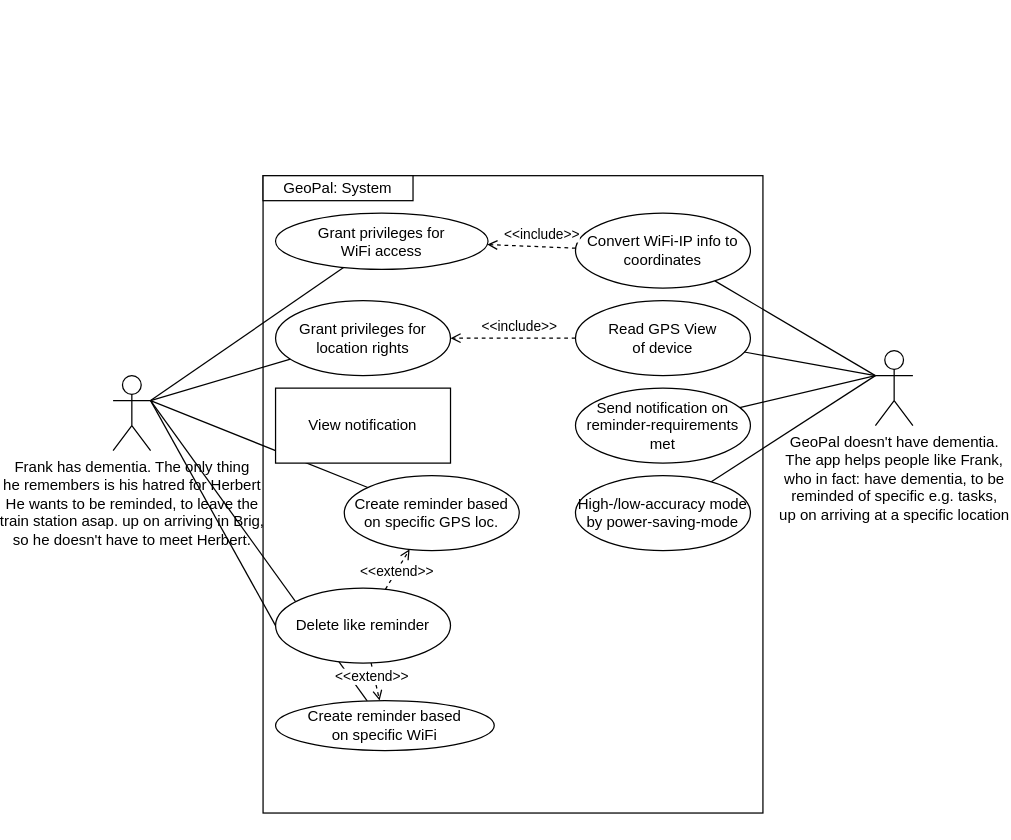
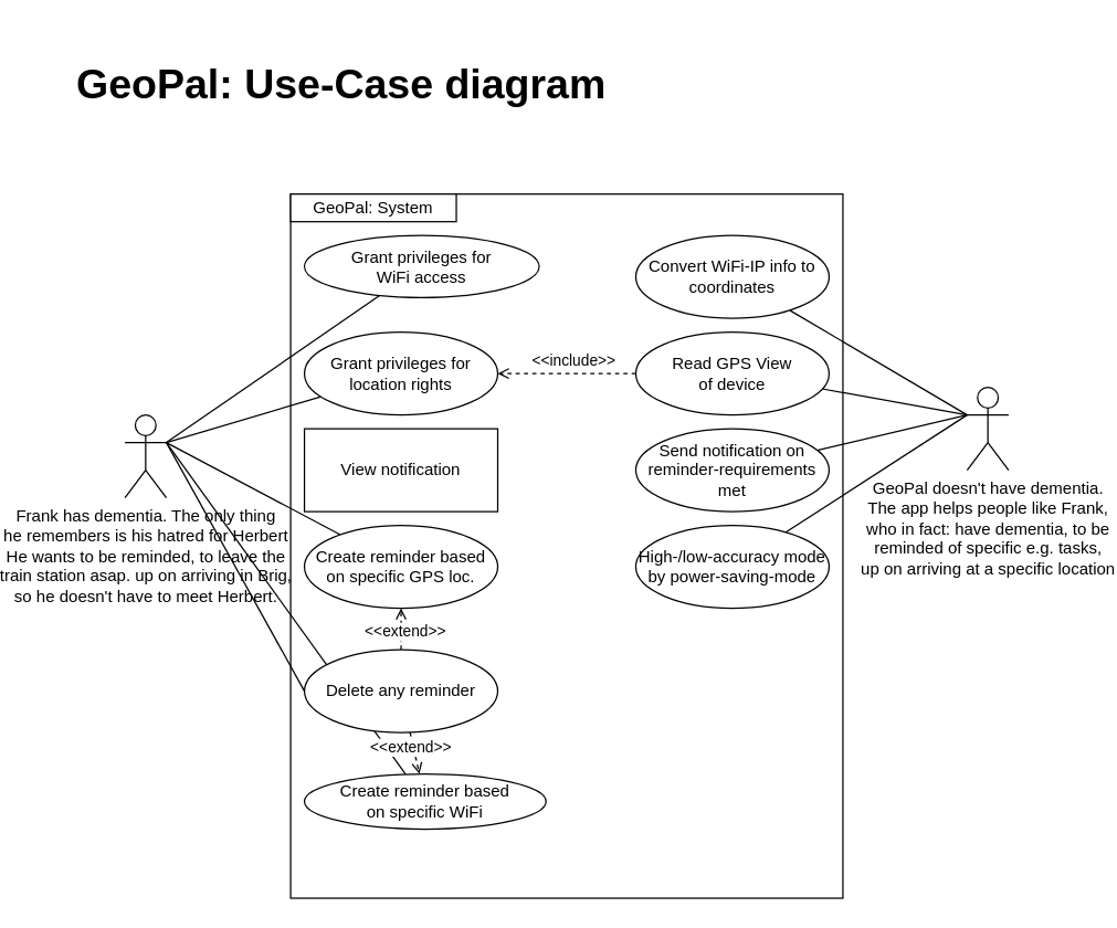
  <mxCell id="0" />
  <mxCell id="1" parent="0" />
  <mxCell id="2" value="" style="rounded=0;whiteSpace=wrap;html=1;" vertex="1" parent="1"><mxGeometry x="193" y="140" width="400" height="510" as="geometry" /></mxCell>
  <mxCell id="3" value="&lt;div&gt;Read GPS View&lt;/div&gt;&lt;div&gt;of device&lt;br&gt;&lt;/div&gt;" style="ellipse;whiteSpace=wrap;html=1;" vertex="1" parent="1"><mxGeometry x="443" y="240" width="140" height="60" as="geometry" /></mxCell>
  <mxCell id="4" style="rounded=0;orthogonalLoop=1;jettySize=auto;html=1;exitX=0;exitY=0.333;exitDx=0;exitDy=0;exitPerimeter=0;endArrow=none;endFill=0;" edge="1" parent="1" source="8" target="3"><mxGeometry relative="1" as="geometry" /></mxCell>
  <mxCell id="5" style="rounded=0;orthogonalLoop=1;jettySize=auto;html=1;exitX=0;exitY=0.333;exitDx=0;exitDy=0;exitPerimeter=0;endArrow=none;endFill=0;" edge="1" parent="1" source="8" target="9"><mxGeometry relative="1" as="geometry" /></mxCell>
  <mxCell id="6" style="rounded=0;orthogonalLoop=1;jettySize=auto;html=1;exitX=0;exitY=0.333;exitDx=0;exitDy=0;exitPerimeter=0;endArrow=none;endFill=0;" edge="1" parent="1" source="8" target="19"><mxGeometry relative="1" as="geometry" /></mxCell>
  <mxCell id="7" style="rounded=0;orthogonalLoop=1;jettySize=auto;html=1;exitX=0;exitY=0.333;exitDx=0;exitDy=0;exitPerimeter=0;endArrow=none;endFill=0;" edge="1" parent="1" source="8" target="25"><mxGeometry relative="1" as="geometry" /></mxCell>
  <mxCell id="8" value="&lt;div&gt;GeoPal doesn't have dementia.&lt;/div&gt;&lt;div&gt;The app helps people like Frank,&lt;/div&gt;&lt;div&gt;who in fact: have dementia, to be&lt;/div&gt;&lt;div&gt;reminded of specific e.g. tasks,&lt;/div&gt;&lt;div&gt;up on arriving at a specific location&lt;br&gt;&lt;/div&gt;" style="shape=umlActor;verticalLabelPosition=bottom;verticalAlign=top;html=1;outlineConnect=0;" vertex="1" parent="1"><mxGeometry x="683" y="280" width="30" height="60" as="geometry" /></mxCell>
  <mxCell id="9" value="Convert WiFi-IP info to coordinates" style="ellipse;whiteSpace=wrap;html=1;" vertex="1" parent="1"><mxGeometry x="443" y="170" width="140" height="60" as="geometry" /></mxCell>
  <mxCell id="10" style="rounded=0;orthogonalLoop=1;jettySize=auto;html=1;dashed=1;endArrow=open;endFill=0;" edge="1" parent="1" source="3" target="12"><mxGeometry relative="1" as="geometry"><mxPoint x="303" y="380" as="targetPoint" /></mxGeometry></mxCell>
  <mxCell id="11" value="&amp;lt;&amp;lt;include&amp;gt;&amp;gt;" style="edgeLabel;html=1;align=center;verticalAlign=middle;resizable=0;points=[];" vertex="1" connectable="0" parent="10"><mxGeometry x="0.171" y="-3" relative="1" as="geometry"><mxPoint x="13" y="-7" as="offset" /></mxGeometry></mxCell>
  <mxCell id="12" value="&lt;div&gt;Grant privileges for&lt;/div&gt;&lt;div&gt;location rights&lt;br&gt;&lt;/div&gt;" style="ellipse;whiteSpace=wrap;html=1;" vertex="1" parent="1"><mxGeometry x="203" y="240" width="140" height="60" as="geometry" /></mxCell>
  <mxCell id="13" value="&lt;div&gt;Grant privileges for&lt;/div&gt;&lt;div&gt;WiFi access&lt;br&gt;&lt;/div&gt;" style="ellipse;whiteSpace=wrap;html=1;" vertex="1" parent="1"><mxGeometry x="203" y="170" width="170" height="45" as="geometry" /></mxCell>
  <mxCell id="14" style="rounded=0;orthogonalLoop=1;jettySize=auto;html=1;exitX=1;exitY=0.333;exitDx=0;exitDy=0;exitPerimeter=0;endArrow=none;endFill=0;" edge="1" parent="1" source="18" target="13"><mxGeometry relative="1" as="geometry" /></mxCell>
  <mxCell id="15" style="rounded=0;orthogonalLoop=1;jettySize=auto;html=1;exitX=1;exitY=0.333;exitDx=0;exitDy=0;exitPerimeter=0;endArrow=none;endFill=0;" edge="1" parent="1" source="18" target="12"><mxGeometry relative="1" as="geometry" /></mxCell>
  <mxCell id="16" style="rounded=0;orthogonalLoop=1;jettySize=auto;html=1;exitX=1;exitY=0.333;exitDx=0;exitDy=0;exitPerimeter=0;endArrow=none;endFill=0;" edge="1" parent="1" source="18" target="23"><mxGeometry relative="1" as="geometry" /></mxCell>
  <mxCell id="17" style="rounded=0;orthogonalLoop=1;jettySize=auto;html=1;exitX=1;exitY=0.333;exitDx=0;exitDy=0;exitPerimeter=0;endArrow=none;endFill=0;" edge="1" parent="1" source="18" target="24"><mxGeometry relative="1" as="geometry" /></mxCell>
  <mxCell id="18" value="&lt;div&gt;Frank has dementia. The only thing&lt;/div&gt;&lt;div&gt;he remembers is his hatred for Herbert&lt;br&gt;&lt;/div&gt;&lt;div&gt;He wants to be reminded, to leave the&lt;/div&gt;&lt;div&gt;train station asap. up on arriving in Brig,&lt;/div&gt;&lt;div&gt;so he doesn't have to meet Herbert.&lt;/div&gt;" style="shape=umlActor;verticalLabelPosition=bottom;verticalAlign=top;html=1;outlineConnect=0;" vertex="1" parent="1"><mxGeometry x="73" y="300" width="30" height="60" as="geometry" /></mxCell>
  <mxCell id="19" value="&lt;div&gt;Send notification on&lt;/div&gt;&lt;div&gt;reminder-requirements met&lt;br&gt;&lt;/div&gt;" style="ellipse;whiteSpace=wrap;html=1;" vertex="1" parent="1"><mxGeometry x="443" y="310" width="140" height="60" as="geometry" /></mxCell>
- <mxCell id="20" style="rounded=0;orthogonalLoop=1;jettySize=auto;html=1;dashed=1;endArrow=open;endFill=0;" edge="1" parent="1" source="9" target="13"><mxGeometry relative="1" as="geometry"><mxPoint x="353" y="280" as="sourcePoint" /><mxPoint x="423" y="140" as="targetPoint" /></mxGeometry></mxCell>
- <mxCell id="21" value="&amp;lt;&amp;lt;include&amp;gt;&amp;gt;" style="edgeLabel;html=1;align=center;verticalAlign=middle;resizable=0;points=[];" vertex="1" connectable="0" parent="20"><mxGeometry x="0.171" y="-3" relative="1" as="geometry"><mxPoint x="13" y="-7" as="offset" /></mxGeometry></mxCell>
  <mxCell id="22" value="View notification" style="whiteSpace=wrap;html=1;rounded=0;" vertex="1" parent="1"><mxGeometry x="203" y="310" width="140" height="60" as="geometry" /></mxCell>
- <mxCell id="23" value="&lt;div&gt;Create reminder based&lt;/div&gt;&lt;div&gt;on specific GPS loc.&lt;br&gt;&lt;/div&gt;" style="ellipse;whiteSpace=wrap;html=1;" vertex="1" parent="1"><mxGeometry x="258" y="380" width="140" height="60" as="geometry" /></mxCell>
+ <mxCell id="23" value="&lt;div&gt;Create reminder based&lt;/div&gt;&lt;div&gt;on specific GPS loc.&lt;br&gt;&lt;/div&gt;" style="ellipse;whiteSpace=wrap;html=1;" vertex="1" parent="1"><mxGeometry x="203" y="380" width="140" height="60" as="geometry" /></mxCell>
  <mxCell id="24" value="&lt;div&gt;Create reminder based&lt;/div&gt;&lt;div&gt;on specific WiFi&lt;br&gt;&lt;/div&gt;" style="ellipse;whiteSpace=wrap;html=1;" vertex="1" parent="1"><mxGeometry x="203" y="560" width="175" height="40" as="geometry" /></mxCell>
  <mxCell id="25" value="&lt;div&gt;High-/low-accuracy mode&lt;/div&gt;&lt;div&gt;by power-saving-mode&lt;br&gt;&lt;/div&gt;" style="ellipse;whiteSpace=wrap;html=1;" vertex="1" parent="1"><mxGeometry x="443" y="380" width="140" height="60" as="geometry" /></mxCell>
  <mxCell id="26" value="GeoPal: System" style="rounded=0;whiteSpace=wrap;html=1;" vertex="1" parent="1"><mxGeometry x="193" y="140" width="120" height="20" as="geometry" /></mxCell>
+ <mxCell id="27" value="&lt;font style=&quot;font-size: 13px;&quot;&gt;&lt;font style=&quot;font-size: 14px;&quot;&gt;&lt;font style=&quot;font-size: 15px;&quot;&gt;&lt;font style=&quot;font-size: 16px;&quot;&gt;&lt;font style=&quot;font-size: 17px;&quot;&gt;&lt;font style=&quot;font-size: 18px;&quot;&gt;&lt;font style=&quot;font-size: 19px;&quot;&gt;&lt;font style=&quot;font-size: 20px;&quot;&gt;&lt;font style=&quot;font-size: 21px;&quot;&gt;&lt;font style=&quot;font-size: 22px;&quot;&gt;&lt;font style=&quot;font-size: 23px;&quot;&gt;&lt;font style=&quot;font-size: 24px;&quot;&gt;&lt;font style=&quot;font-size: 25px;&quot;&gt;&lt;font style=&quot;font-size: 26px;&quot;&gt;&lt;font style=&quot;font-size: 27px;&quot;&gt;&lt;font style=&quot;font-size: 28px;&quot;&gt;&lt;font style=&quot;font-size: 29px;&quot;&gt;&lt;font style=&quot;font-size: 30px;&quot;&gt;&lt;b&gt;GeoPal: Use-Case diagram&lt;/b&gt;&lt;/font&gt;&lt;/font&gt;&lt;/font&gt;&lt;/font&gt;&lt;/font&gt;&lt;/font&gt;&lt;/font&gt;&lt;/font&gt;&lt;/font&gt;&lt;/font&gt;&lt;/font&gt;&lt;/font&gt;&lt;/font&gt;&lt;/font&gt;&lt;/font&gt;&lt;/font&gt;&lt;/font&gt;&lt;/font&gt;" style="text;html=1;strokeColor=none;fillColor=none;align=center;verticalAlign=middle;whiteSpace=wrap;rounded=0;" vertex="1" parent="1"><mxGeometry x="20" width="420" height="80" as="geometry" y="20" /></mxCell>
  <mxCell id="28" style="rounded=0;orthogonalLoop=1;jettySize=auto;html=1;endArrow=open;endFill=0;dashed=1;" edge="1" parent="1" source="33" target="23"><mxGeometry relative="1" as="geometry" /></mxCell>
  <mxCell id="29" value="&amp;lt;&amp;lt;extend&amp;gt;&amp;gt;" style="edgeLabel;html=1;align=center;verticalAlign=middle;resizable=0;points=[];" vertex="1" connectable="0" parent="28"><mxGeometry x="-0.344" relative="1" as="geometry"><mxPoint x="2" y="-4" as="offset" /></mxGeometry></mxCell>
  <mxCell id="30" style="rounded=0;orthogonalLoop=1;jettySize=auto;html=1;endArrow=open;endFill=0;dashed=1;" edge="1" parent="1" source="33" target="24"><mxGeometry relative="1" as="geometry" /></mxCell>
  <mxCell id="31" value="&amp;lt;&amp;lt;extend&amp;gt;&amp;gt;" style="edgeLabel;html=1;align=center;verticalAlign=middle;resizable=0;points=[];" vertex="1" connectable="0" parent="30"><mxGeometry x="-0.358" y="-2" relative="1" as="geometry"><mxPoint as="offset" /></mxGeometry></mxCell>
  <mxCell id="32" style="rounded=0;orthogonalLoop=1;jettySize=auto;html=1;exitX=0;exitY=0.5;exitDx=0;exitDy=0;entryX=1;entryY=0.333;entryDx=0;entryDy=0;entryPerimeter=0;endArrow=none;endFill=0;" edge="1" parent="1" source="33" target="18"><mxGeometry relative="1" as="geometry" /></mxCell>
- <mxCell id="33" value="Delete like reminder" style="ellipse;whiteSpace=wrap;html=1;" vertex="1" parent="1"><mxGeometry x="203" y="470" width="140" height="60" as="geometry" /></mxCell>
+ <mxCell id="33" value="Delete any reminder" style="ellipse;whiteSpace=wrap;html=1;" vertex="1" parent="1"><mxGeometry x="203" y="470" width="140" height="60" as="geometry" /></mxCell>
